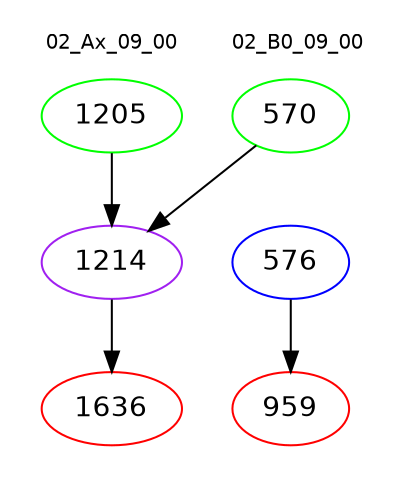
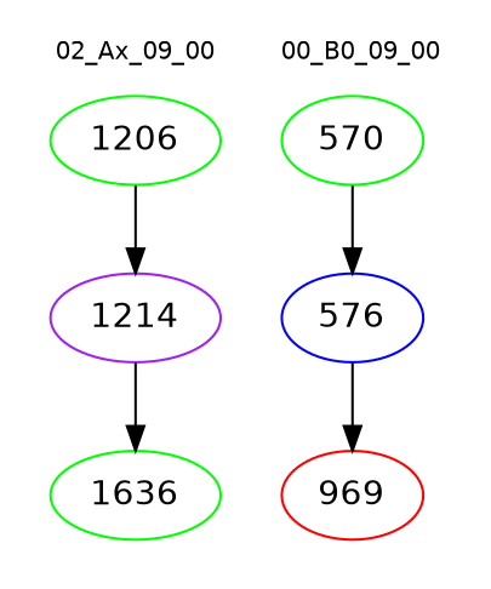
  digraph {
    fontname="DejaVu Sans"
    node [color=green fontname="DejaVu Sans"]
    edge [color=black fontname="DejaVu Sans"]
-   n1 [label=1205]
+   n1 [label=1206]
    n2 [color=purple label=1214]
-   n3 [color=red label=1636]
+   n3 [label=1636]
    n4 [label=570]
    n5 [color=blue label=576]
-   n6 [color=red label=959]
+   n6 [color=red label=969]
    subgraph cluster_1 {
      color=white
      fontsize=10
      label="02_Ax_09_00"
      n1
      n2
      n3
    }
    subgraph cluster_2 {
      color=white
      fontsize=10
-     label="02_B0_09_00"
+     label="00_B0_09_00"
      n4
      n5
      n6
    }
    n1 -> n2
    n2 -> n3
-   n4 -> n2
+   n4 -> n5
    n5 -> n6
  }
